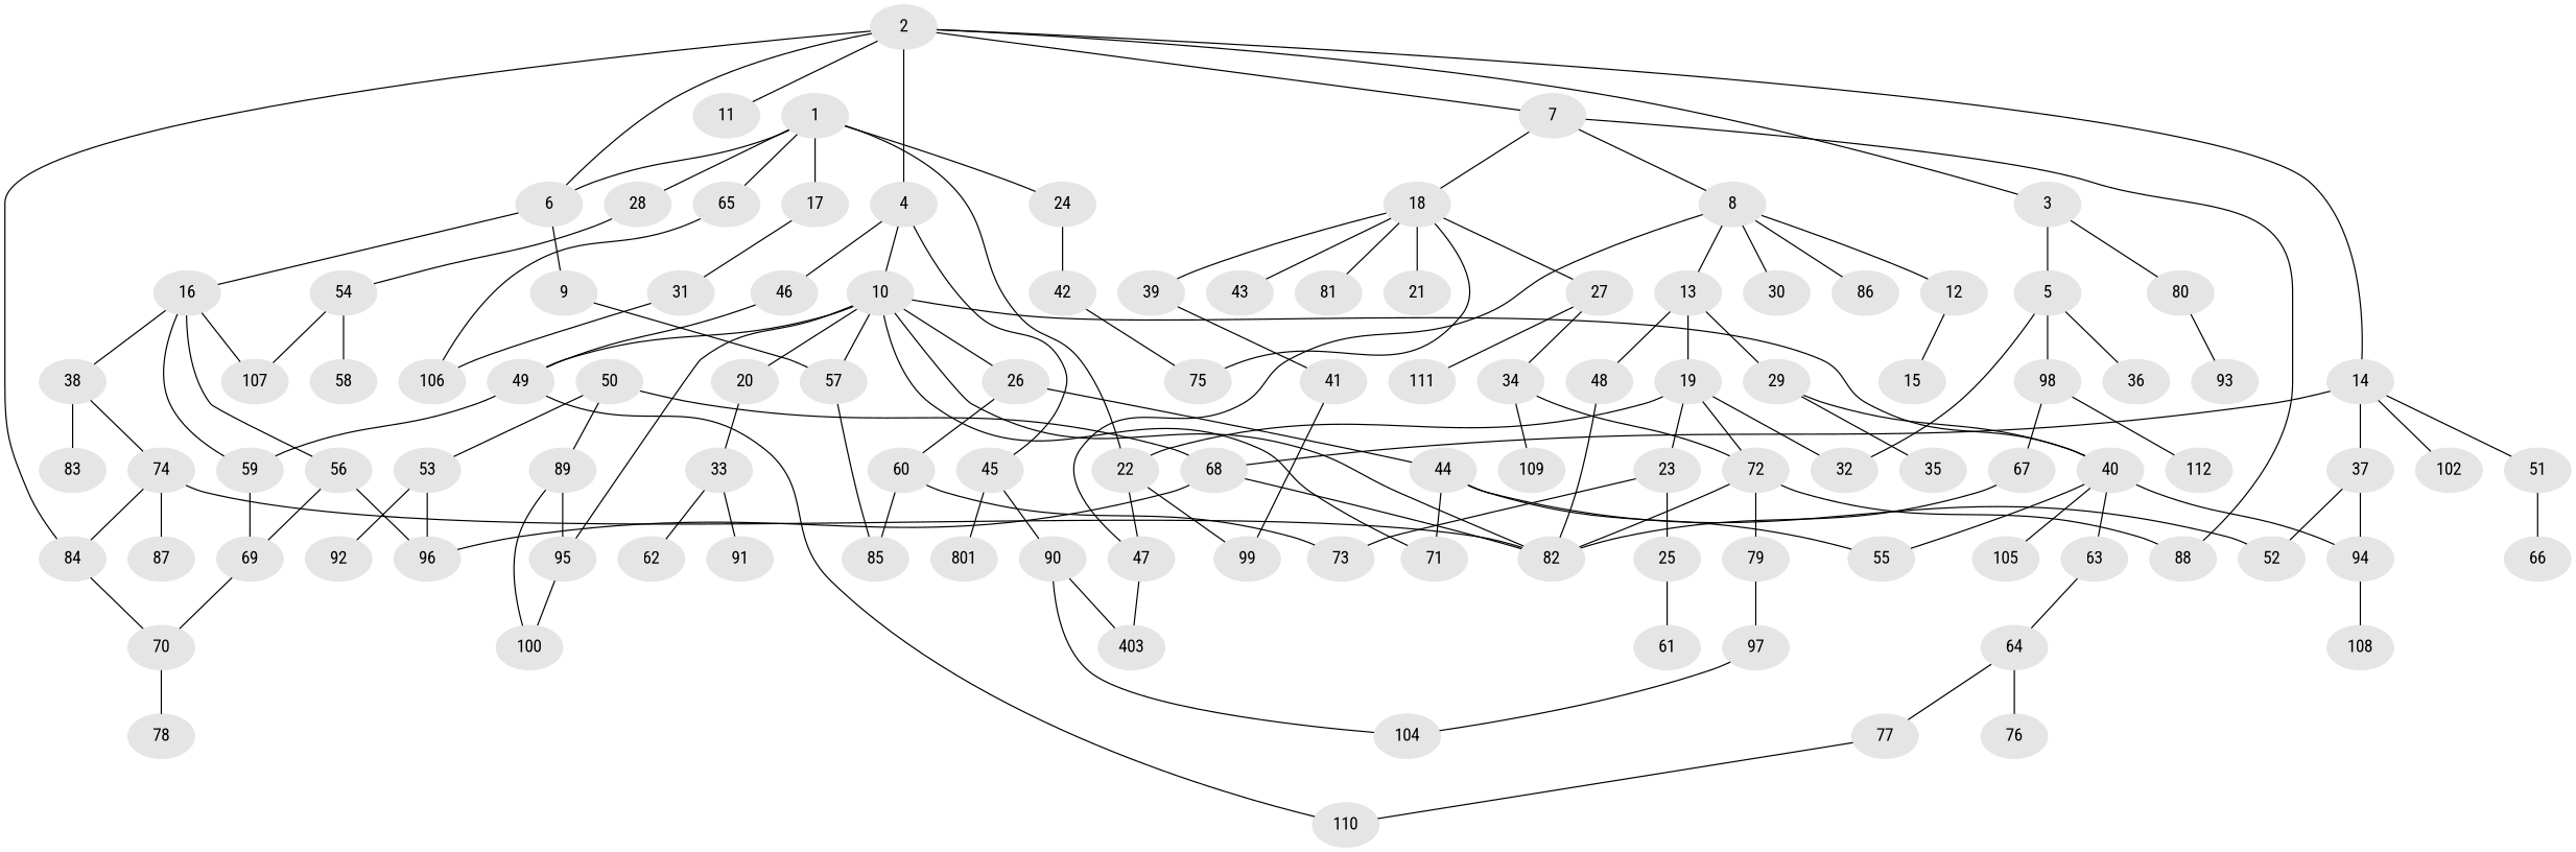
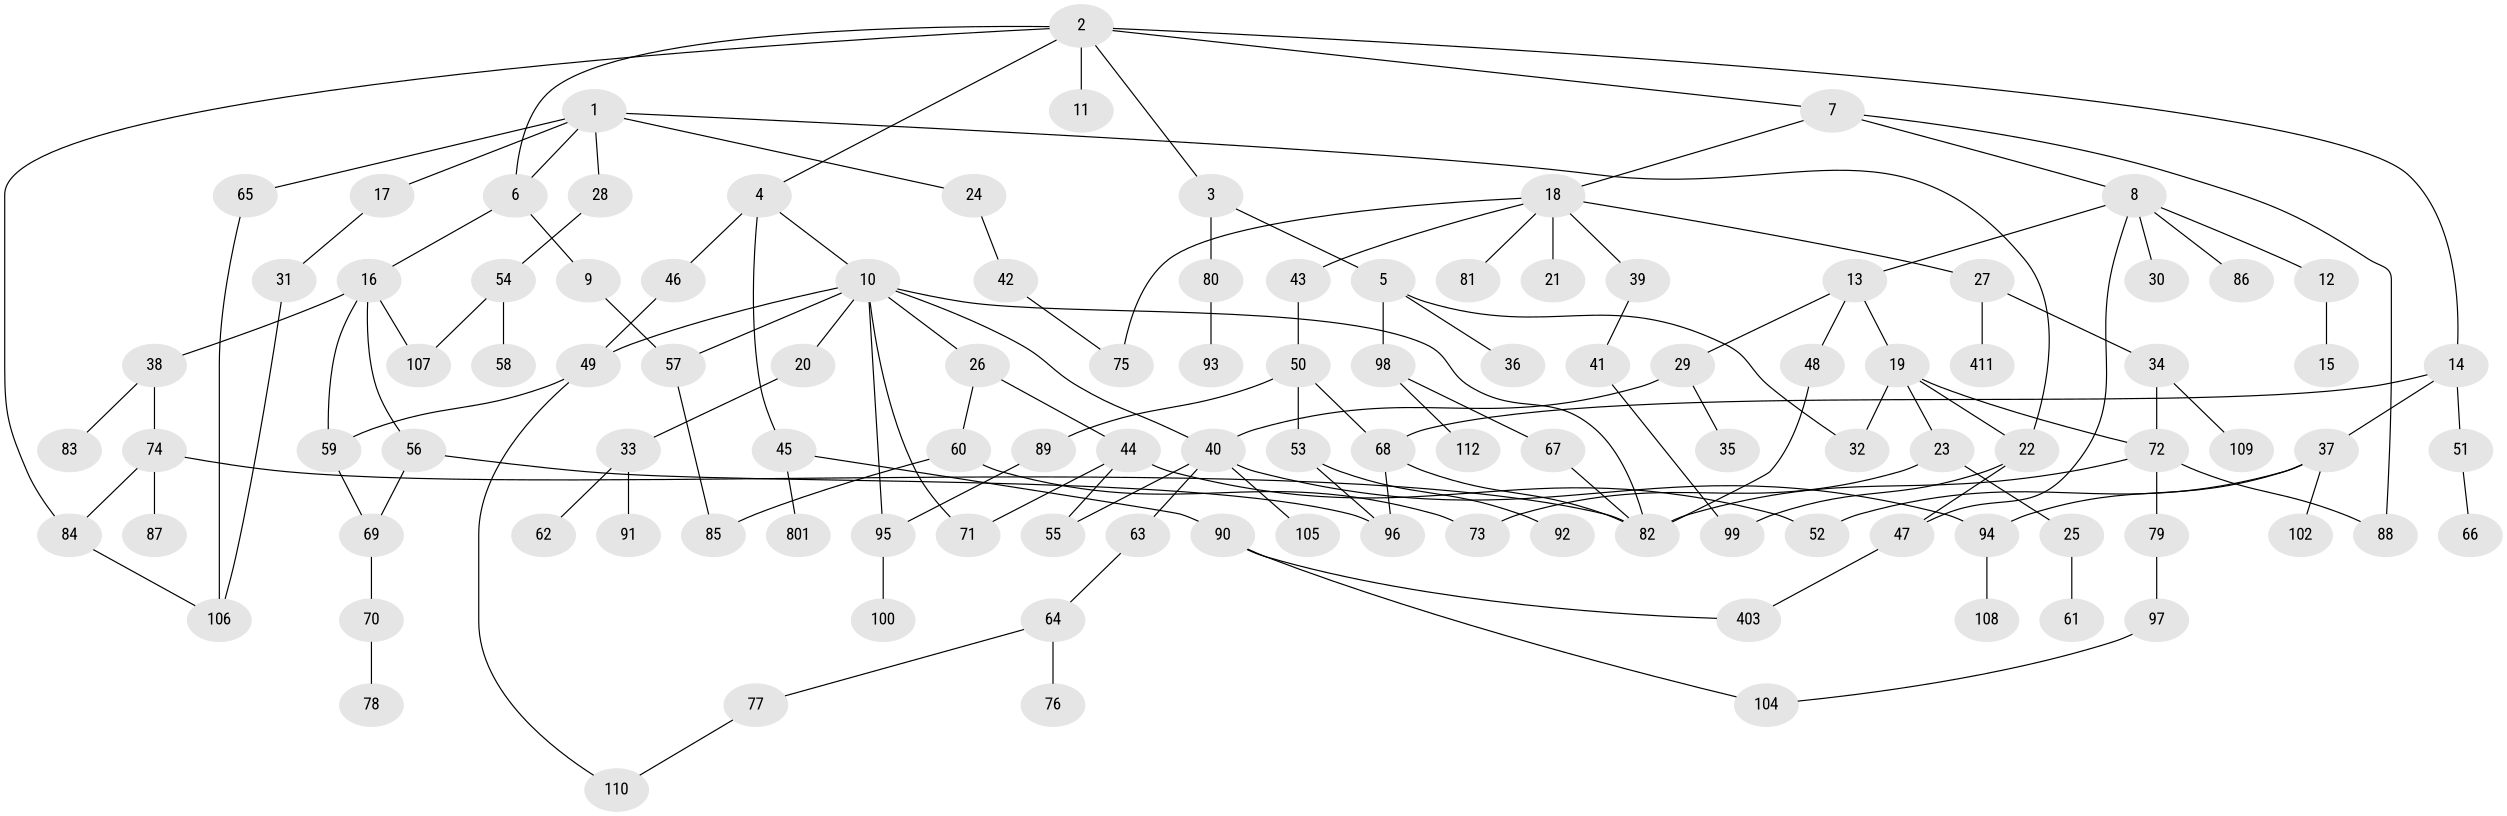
  graph {
    fontname="Roboto Condensed"
    node [color=gray90 fontname="Roboto Condensed" style=filled]
    edge [fontname="Roboto Condensed"]
    1
    17
    22
    24
    28
    65
    6
    2
    3
    4
    7
    11
    14
    84
    31
    47
    99
    42
    54
    106
    5
    80
    10
    45
    46
    9
    16
    8
    18
    88
    37
    51
    68
    32
    36
    98
    93
    57
    20
    26
    40
    49
    71
    82
    95
    90
    n47 [label=801]
    59
    69
    67
    112
    38
    56
    107
    12
    13
    30
    86
    21
    27
    39
    43
    75
    81
    15
    19
    29
    48
    n69 [label=403]
    85
    33
    44
    60
    94
    55
    63
    105
    110
    100
    23
    72
    35
    52
    102
    66
    96
    74
    83
    34
-   111
+   111 [label=411]
    41
    50
    25
    73
    79
    62
    91
    61
    109
    58
    108
    87
    64
    53
    89
    104
    92
    70
    76
    77
    78
    97
    1 -- 17
    1 -- 22
    1 -- 24
    1 -- 28
    1 -- 65
    1 -- 6
    17 -- 31
    22 -- 47
    22 -- 99
    24 -- 42
    28 -- 54
    65 -- 106
    6 -- 9
    6 -- 16
    2 -- 6
    2 -- 3
    2 -- 4
    2 -- 7
    2 -- 11
    2 -- 14
    2 -- 84
    3 -- 5
    3 -- 80
    4 -- 10
    4 -- 45
    4 -- 46
    7 -- 8
    7 -- 18
    7 -- 88
    14 -- 37
    14 -- 51
    14 -- 68
-   84 -- 70
+   84 -- 106
    31 -- 106
    47 -- n69
    42 -- 75
    54 -- 107
    54 -- 58
    5 -- 32
    5 -- 36
    5 -- 98
    80 -- 93
    10 -- 57
    10 -- 20
    10 -- 26
    10 -- 40
    10 -- 49
    10 -- 71
    10 -- 82
    10 -- 95
    45 -- 90
    45 -- n47
    46 -- 49
    9 -- 57
    16 -- 59
    16 -- 38
    16 -- 56
    16 -- 107
    8 -- 47
    8 -- 12
    8 -- 13
    8 -- 30
    8 -- 86
    18 -- 21
    18 -- 27
    18 -- 39
    18 -- 43
    18 -- 75
    18 -- 81
    37 -- 94
    37 -- 52
-   14 -- 102
+   37 -- 102
    51 -- 66
    68 -- 82
    68 -- 96
    98 -- 67
    98 -- 112
    57 -- 85
    20 -- 33
    26 -- 44
    26 -- 60
    40 -- 94
    40 -- 55
    40 -- 63
    40 -- 105
    49 -- 59
    49 -- 110
    95 -- 100
    90 -- n69
    90 -- 104
    59 -- 69
    69 -- 70
    67 -- 82
    38 -- 74
    38 -- 83
    56 -- 69
    56 -- 96
    12 -- 15
    13 -- 19
    13 -- 29
    13 -- 48
    27 -- 34
    27 -- 111
    39 -- 41
+   43 -- 50
    19 -- 22
    19 -- 32
    19 -- 23
    19 -- 72
    29 -- 40
    29 -- 35
    48 -- 82
    33 -- 62
    33 -- 91
    44 -- 71
    44 -- 55
    44 -- 52
    60 -- 85
    60 -- 73
    94 -- 108
    63 -- 64
    23 -- 25
    23 -- 73
    72 -- 88
    72 -- 82
    72 -- 79
    74 -- 84
    74 -- 82
    74 -- 87
    34 -- 72
    34 -- 109
    41 -- 99
    50 -- 68
    50 -- 53
    50 -- 89
    25 -- 61
    79 -- 97
    64 -- 76
    64 -- 77
    53 -- 96
    53 -- 92
    89 -- 95
-   89 -- 100
    70 -- 78
    77 -- 110
    97 -- 104
  }
